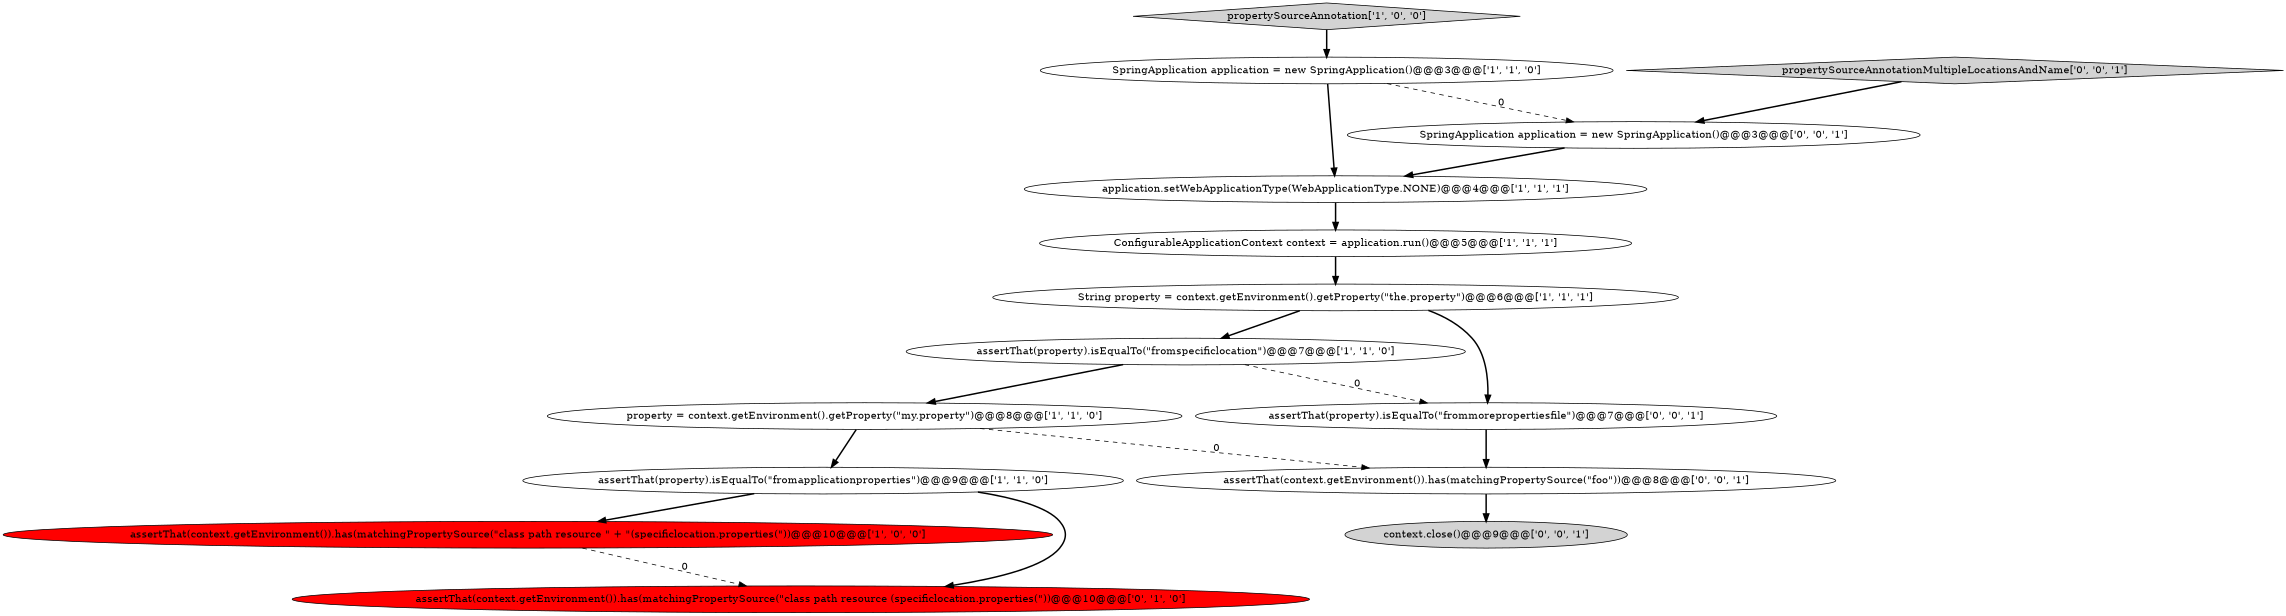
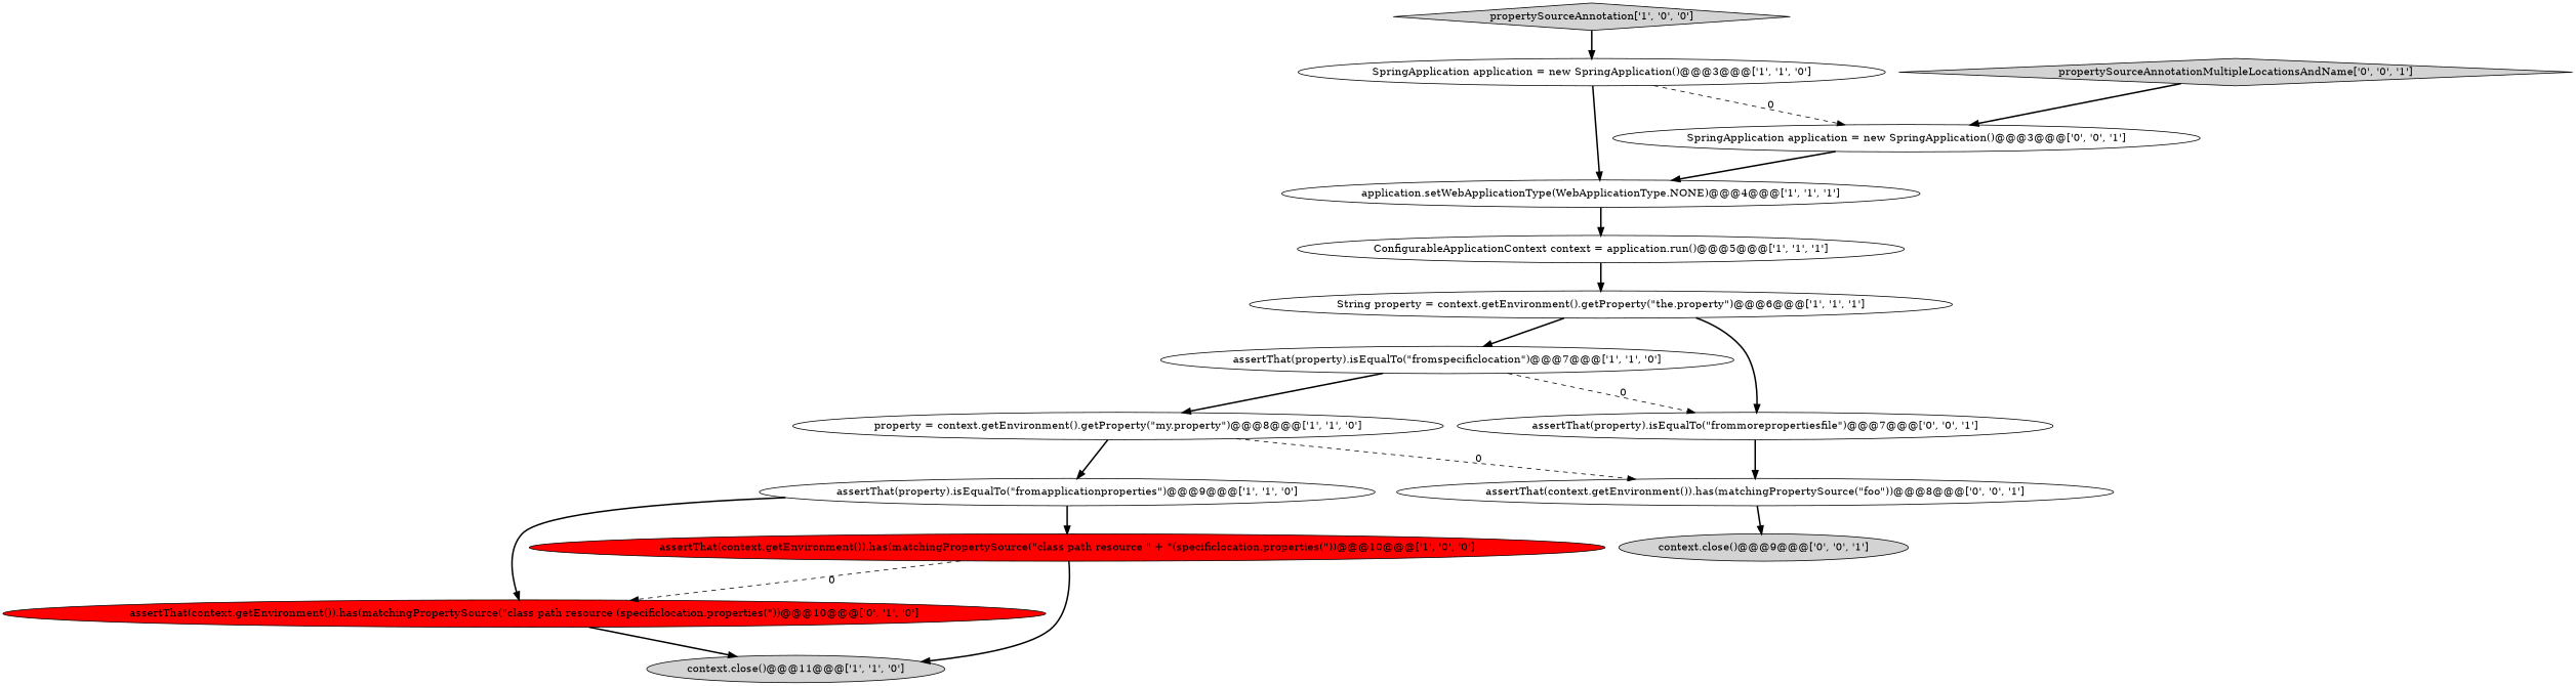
  digraph {
    node [fillcolor=white shape=ellipse style=filled]
    edge [style=bold]
    n1 [fillcolor=red label="assertThat(context.getEnvironment()).has(matchingPropertySource(\"class path resource (specificlocation.properties(\"))@@@10@@@['0', '1', '0']"]
+   n2 [fillcolor=lightgray label="context.close()@@@11@@@['1', '1', '0']"]
    n3 [label="assertThat(context.getEnvironment()).has(matchingPropertySource(\"foo\"))@@@8@@@['0', '0', '1']"]
    n4 [fillcolor=lightgray label="context.close()@@@9@@@['0', '0', '1']"]
    n5 [label="ConfigurableApplicationContext context = application.run()@@@5@@@['1', '1', '1']"]
    n6 [label="String property = context.getEnvironment().getProperty(\"the.property\")@@@6@@@['1', '1', '1']"]
    n7 [label="assertThat(property).isEqualTo(\"fromspecificlocation\")@@@7@@@['1', '1', '0']"]
    n8 [label="assertThat(property).isEqualTo(\"frommorepropertiesfile\")@@@7@@@['0', '0', '1']"]
    n9 [fillcolor=red label="assertThat(context.getEnvironment()).has(matchingPropertySource(\"class path resource \" + \"(specificlocation.properties(\"))@@@10@@@['1', '0', '0']"]
    n10 [label="property = context.getEnvironment().getProperty(\"my.property\")@@@8@@@['1', '1', '0']"]
    n11 [label="assertThat(property).isEqualTo(\"fromapplicationproperties\")@@@9@@@['1', '1', '0']"]
    n12 [label="SpringApplication application = new SpringApplication()@@@3@@@['1', '1', '0']"]
    n13 [label="SpringApplication application = new SpringApplication()@@@3@@@['0', '0', '1']"]
    n14 [label="application.setWebApplicationType(WebApplicationType.NONE)@@@4@@@['1', '1', '1']"]
    n15 [fillcolor=lightgray label="propertySourceAnnotation['1', '0', '0']" shape=diamond]
    n16 [fillcolor=lightgray label="propertySourceAnnotationMultipleLocationsAndName['0', '0', '1']" shape=diamond]
+   n1 -> n2
    n3 -> n4
    n5 -> n6
    n6 -> n7
    n6 -> n8
    n7 -> n8 [label=0 style=dashed]
    n7 -> n10
    n8 -> n3
    n9 -> n1 [label=0 style=dashed]
+   n9 -> n2
    n10 -> n3 [label=0 style=dashed]
    n10 -> n11
    n11 -> n1
    n11 -> n9
    n12 -> n13 [label=0 style=dashed]
    n12 -> n14
    n13 -> n14
    n14 -> n5
    n15 -> n12
    n16 -> n13
  }
